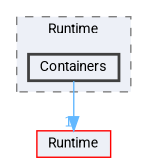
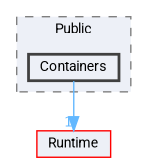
  digraph {
    compound=true
    fontname=Roboto
    node [fillcolor="#edf0f7" fontname=Roboto fontsize=10 shape=box]
    n1 [color=grey25 height=0.2 label=Containers style="filled,bold" width=0.4]
    n2 [color=red height=0.2 label=Runtime style=filled width=0.4]
    subgraph cluster_1 {
      bgcolor="#edf0f7"
      fontsize=10
-     label=Runtime
+     label=Public
      pencolor=grey50
      style="filled,dashed"
      n1
    }
    n1 -> n2 [color=steelblue1 fontcolor=steelblue1 fontname=Roboto fontsize=10 headlabel=1 labeldistance=1.5 labelfontname=Helvetica labelfontsize=10]
  }
